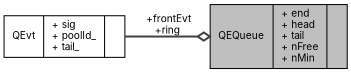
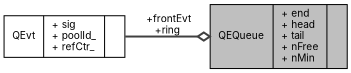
  digraph {
    rankdir=LR
    fontname=Inter
    node [color=black fontname=Inter fontsize=10 shape=record style=filled]
    n1 [fillcolor=grey75 fontcolor=black height=0.2 label="{QEQueue\n|+ end\l+ head\l+ tail\l+ nFree\l+ nMin\l|}" width=0.4]
-   n2 [fillcolor=white height=0.2 label="{QEvt\n|+ sig\l+ poolId_\l+ tail_\l|}" width=0.4]
+   n2 [fillcolor=white height=0.2 label="{QEvt\n|+ sig\l+ poolId_\l+ refCtr_\l|}" width=0.4]
    n2 -> n1 [arrowhead=odiamond color=grey25 fontname=Inter fontsize=10 label=" +frontEvt\n+ring" labelfontname=Helvetica labelfontsize=10 style=bold]
  }
